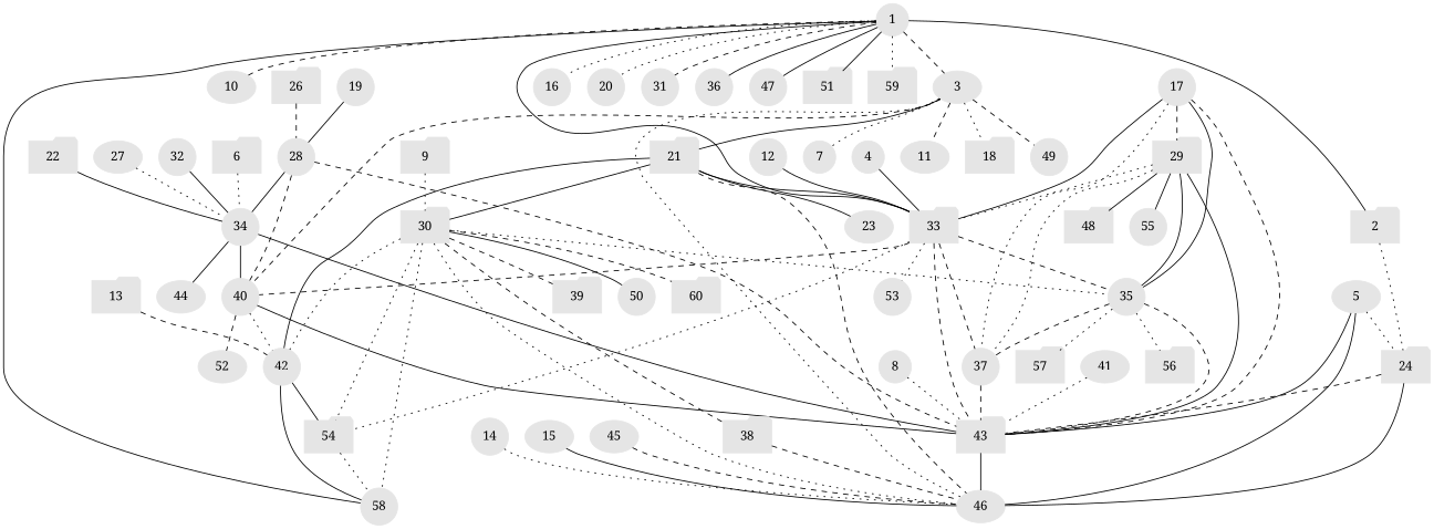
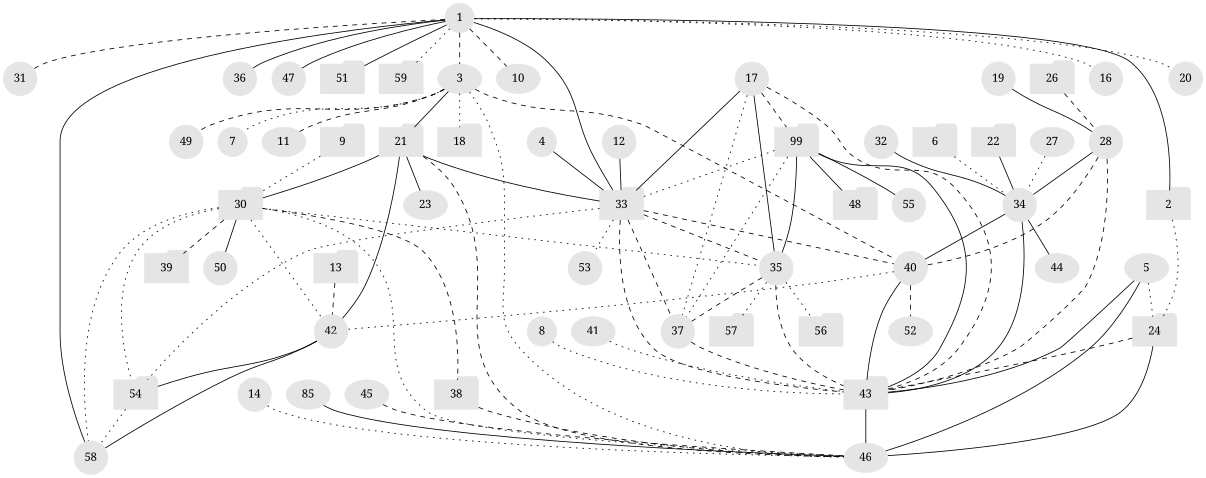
  graph {
    fontname="Noto Serif"
    node [color=gray90 fontname="Noto Serif" shape=circle style=filled]
    edge [fontname="Noto Serif" style=solid weight=1.0]
    2 [shape=folder]
    1
    3 [shape=ellipse]
    10 [shape=ellipse]
    16
    20
    31
    33 [shape=folder]
    36
    47
    51 [shape=folder]
    58
    59 [shape=folder]
    24 [shape=folder]
    7
    11 [shape=ellipse]
    18 [shape=folder]
    21 [shape=folder]
    40
    46 [shape=ellipse]
    49
    43 [shape=folder]
    35
    37
    54 [shape=folder]
    53
    30 [shape=folder]
    42
    23 [shape=ellipse]
    52 [shape=ellipse]
    4
    5 [shape=ellipse]
    6 [shape=folder]
    34
    44 [shape=ellipse]
    8
    9 [shape=folder]
    38 [shape=folder]
    39 [shape=folder]
    50
-   60 [shape=folder]
    12
    13 [shape=folder]
    14
-   15 [shape=ellipse]
+   15 [shape=ellipse label=85]
    17
-   29 [shape=folder]
+   29 [shape=folder label=99]
    48 [shape=folder]
    55
    56 [shape=folder]
    57 [shape=folder]
    19
    28
    22 [shape=folder]
    26 [shape=folder]
    27 [shape=ellipse]
    32
    41 [shape=ellipse]
    45 [shape=ellipse]
    2 -- 24 [style=dotted]
    1 -- 2
    1 -- 3 [style=dashed weight=8.0]
    1 -- 10 [style=dashed]
    1 -- 16 [style=dotted]
    1 -- 20 [style=dotted]
    1 -- 31 [style=dashed]
    1 -- 33
    1 -- 36
    1 -- 47
    1 -- 51
    1 -- 58
    1 -- 59 [style=dotted]
    3 -- 7 [style=dotted]
    3 -- 11 [style=dashed]
    3 -- 18 [style=dotted]
    3 -- 21
    3 -- 40 [style=dashed]
    3 -- 46 [style=dotted]
    3 -- 49 [style=dashed]
    33 -- 40 [style=dashed]
    33 -- 43 [style=dashed]
    33 -- 35 [style=dashed]
    33 -- 37 [style=dashed]
    33 -- 54 [style=dotted]
    33 -- 53 [style=dotted]
    24 -- 46 [weight=3.0]
    24 -- 43 [style=dashed]
    21 -- 33
    21 -- 46 [style=dashed]
    21 -- 30
    21 -- 42
    21 -- 23
    40 -- 43
    40 -- 42 [style=dotted]
    40 -- 52 [style=dashed]
    43 -- 46 [weight=4.0]
    35 -- 43 [style=dashed]
    35 -- 37 [style=dashed]
    35 -- 56 [style=dotted]
    35 -- 57 [style=dotted]
    37 -- 43 [style=dashed]
    54 -- 58 [style=dotted]
    30 -- 58 [style=dotted weight=3.0]
    30 -- 46 [style=dotted]
    30 -- 35 [style=dotted]
    30 -- 54 [style=dotted weight=3.0]
    30 -- 42 [style=dotted weight=3.0]
    30 -- 38 [style=dashed]
    30 -- 39 [style=dashed]
    30 -- 50
-   30 -- 60 [style=dashed]
    42 -- 58
    42 -- 54
    4 -- 33
    5 -- 24 [style=dotted]
    5 -- 46 [weight=3.0]
    5 -- 43
    6 -- 34 [style=dotted]
    34 -- 40 [weight=4.0]
    34 -- 43
    34 -- 44
    8 -- 43 [style=dotted]
    9 -- 30 [style=dotted]
    38 -- 46 [style=dashed]
    12 -- 33
    13 -- 42 [style=dashed]
    14 -- 46 [style=dotted]
    15 -- 46
    17 -- 33
    17 -- 43 [style=dashed]
    17 -- 35
    17 -- 37 [style=dotted]
    17 -- 29 [style=dashed]
    29 -- 33 [style=dotted]
    29 -- 43
    29 -- 35
    29 -- 37 [style=dotted]
    29 -- 48
    29 -- 55
    19 -- 28
    28 -- 40 [style=dashed weight=4.0]
    28 -- 43 [style=dashed]
    28 -- 34
    22 -- 34
    26 -- 28 [style=dashed]
    27 -- 34 [style=dotted]
    32 -- 34
    41 -- 43 [style=dotted]
    45 -- 46 [style=dashed]
  }
